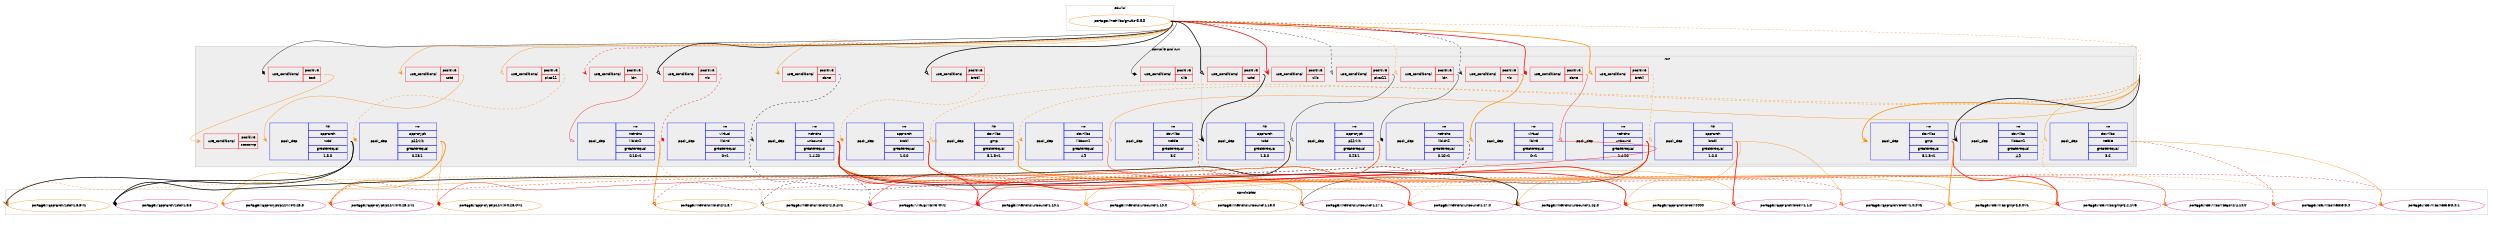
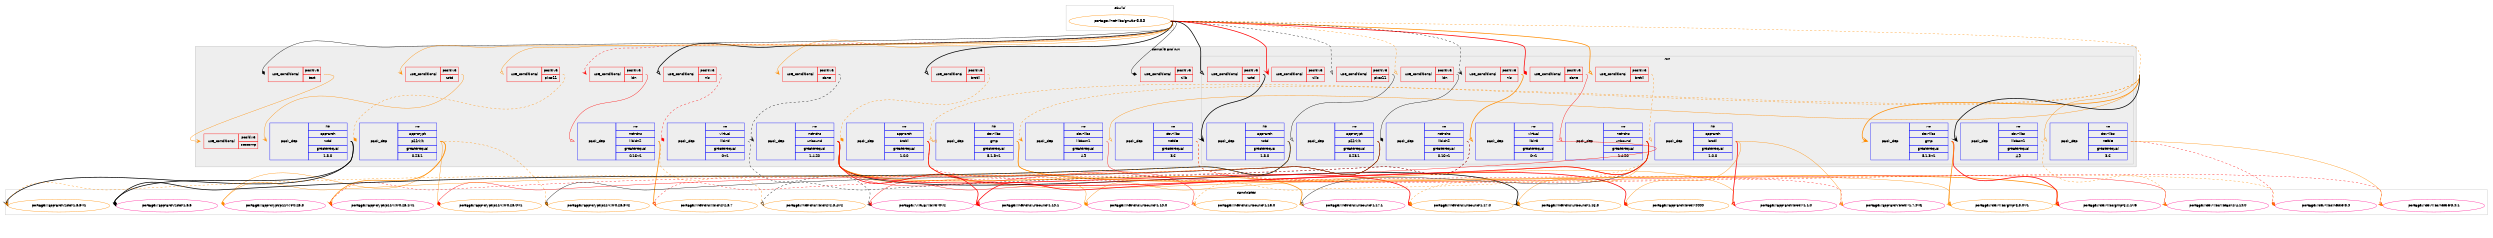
  digraph {
    compound=true
    concentrate=true
    fontname=Helvetica
    fontsize=10
    newrank=true
    rankdir=TB
    ranksep=1.5
    node [color=blue fontname=Helvetica fontsize=10 shape=none]
    edge [arrowhead=onormal color=darkorange headport=w style=solid tailport=e weight=100]
    n1 [color=darkorange label="portage://net-libs/gnutls-3.8.3" width=4 shape=""]
    n2 [label=<<TABLE BORDER="0" CELLBORDER="1" CELLSPACING="0" CELLPADDING="4" WIDTH="220"><TR><TD ROWSPAN="6" CELLPADDING="30">pack_dep</TD></TR><TR><TD WIDTH="110">no</TD></TR><TR><TD>app-arch</TD></TR><TR><TD>brotli</TD></TR><TR><TD>greaterequal</TD></TR><TR><TD>1.0.0</TD></TR></TABLE>>]
    n3 [color=red label=<<TABLE BORDER="0" CELLBORDER="1" CELLSPACING="0" CELLPADDING="4"><TR><TD ROWSPAN="3" CELLPADDING="10">use_conditional</TD></TR><TR><TD>positive</TD></TR><TR><TD>brotli</TD></TR></TABLE>>]
    n4 [label=<<TABLE BORDER="0" CELLBORDER="1" CELLSPACING="0" CELLPADDING="4" WIDTH="220"><TR><TD ROWSPAN="6" CELLPADDING="30">pack_dep</TD></TR><TR><TD WIDTH="110">no</TD></TR><TR><TD>net-dns</TD></TR><TR><TD>unbound</TD></TR><TR><TD>greaterequal</TD></TR><TR><TD>1.4.20</TD></TR></TABLE>>]
    n5 [color=red label=<<TABLE BORDER="0" CELLBORDER="1" CELLSPACING="0" CELLPADDING="4"><TR><TD ROWSPAN="3" CELLPADDING="10">use_conditional</TD></TR><TR><TD>positive</TD></TR><TR><TD>dane</TD></TR></TABLE>>]
    n6 [label=<<TABLE BORDER="0" CELLBORDER="1" CELLSPACING="0" CELLPADDING="4" WIDTH="220"><TR><TD ROWSPAN="6" CELLPADDING="30">pack_dep</TD></TR><TR><TD WIDTH="110">no</TD></TR><TR><TD>net-dns</TD></TR><TR><TD>libidn2</TD></TR><TR><TD>greaterequal</TD></TR><TR><TD>0.16-r1</TD></TR></TABLE>>]
    n7 [color=red label=<<TABLE BORDER="0" CELLBORDER="1" CELLSPACING="0" CELLPADDING="4"><TR><TD ROWSPAN="3" CELLPADDING="10">use_conditional</TD></TR><TR><TD>positive</TD></TR><TR><TD>idn</TD></TR></TABLE>>]
    n8 [label=<<TABLE BORDER="0" CELLBORDER="1" CELLSPACING="0" CELLPADDING="4" WIDTH="220"><TR><TD ROWSPAN="6" CELLPADDING="30">pack_dep</TD></TR><TR><TD WIDTH="110">no</TD></TR><TR><TD>virtual</TD></TR><TR><TD>libintl</TD></TR><TR><TD>greaterequal</TD></TR><TR><TD>0-r1</TD></TR></TABLE>>]
    n9 [color=red label=<<TABLE BORDER="0" CELLBORDER="1" CELLSPACING="0" CELLPADDING="4"><TR><TD ROWSPAN="3" CELLPADDING="10">use_conditional</TD></TR><TR><TD>positive</TD></TR><TR><TD>nls</TD></TR></TABLE>>]
    n10 [label=<<TABLE BORDER="0" CELLBORDER="1" CELLSPACING="0" CELLPADDING="4" WIDTH="220"><TR><TD ROWSPAN="6" CELLPADDING="30">pack_dep</TD></TR><TR><TD WIDTH="110">no</TD></TR><TR><TD>app-crypt</TD></TR><TR><TD>p11-kit</TD></TR><TR><TD>greaterequal</TD></TR><TR><TD>0.23.1</TD></TR></TABLE>>]
    n11 [color=red label=<<TABLE BORDER="0" CELLBORDER="1" CELLSPACING="0" CELLPADDING="4"><TR><TD ROWSPAN="3" CELLPADDING="10">use_conditional</TD></TR><TR><TD>positive</TD></TR><TR><TD>pkcs11</TD></TR></TABLE>>]
    n12 [color=red label=<<TABLE BORDER="0" CELLBORDER="1" CELLSPACING="0" CELLPADDING="4"><TR><TD ROWSPAN="3" CELLPADDING="10">use_conditional</TD></TR><TR><TD>positive</TD></TR><TR><TD>seccomp</TD></TR></TABLE>>]
    n13 [color=red label=<<TABLE BORDER="0" CELLBORDER="1" CELLSPACING="0" CELLPADDING="4"><TR><TD ROWSPAN="3" CELLPADDING="10">use_conditional</TD></TR><TR><TD>positive</TD></TR><TR><TD>test</TD></TR></TABLE>>]
    n14 [color=red label=<<TABLE BORDER="0" CELLBORDER="1" CELLSPACING="0" CELLPADDING="4"><TR><TD ROWSPAN="3" CELLPADDING="10">use_conditional</TD></TR><TR><TD>positive</TD></TR><TR><TD>zlib</TD></TR></TABLE>>]
    n15 [label=<<TABLE BORDER="0" CELLBORDER="1" CELLSPACING="0" CELLPADDING="4" WIDTH="220"><TR><TD ROWSPAN="6" CELLPADDING="30">pack_dep</TD></TR><TR><TD WIDTH="110">no</TD></TR><TR><TD>app-arch</TD></TR><TR><TD>zstd</TD></TR><TR><TD>greaterequal</TD></TR><TR><TD>1.3.0</TD></TR></TABLE>>]
    n16 [color=red label=<<TABLE BORDER="0" CELLBORDER="1" CELLSPACING="0" CELLPADDING="4"><TR><TD ROWSPAN="3" CELLPADDING="10">use_conditional</TD></TR><TR><TD>positive</TD></TR><TR><TD>zstd</TD></TR></TABLE>>]
    n17 [label=<<TABLE BORDER="0" CELLBORDER="1" CELLSPACING="0" CELLPADDING="4" WIDTH="220"><TR><TD ROWSPAN="6" CELLPADDING="30">pack_dep</TD></TR><TR><TD WIDTH="110">no</TD></TR><TR><TD>dev-libs</TD></TR><TR><TD>gmp</TD></TR><TR><TD>greaterequal</TD></TR><TR><TD>5.1.3-r1</TD></TR></TABLE>>]
    n18 [label=<<TABLE BORDER="0" CELLBORDER="1" CELLSPACING="0" CELLPADDING="4" WIDTH="220"><TR><TD ROWSPAN="6" CELLPADDING="30">pack_dep</TD></TR><TR><TD WIDTH="110">no</TD></TR><TR><TD>dev-libs</TD></TR><TR><TD>libtasn1</TD></TR><TR><TD>greaterequal</TD></TR><TR><TD>4.9</TD></TR></TABLE>>]
    n19 [label=<<TABLE BORDER="0" CELLBORDER="1" CELLSPACING="0" CELLPADDING="4" WIDTH="220"><TR><TD ROWSPAN="6" CELLPADDING="30">pack_dep</TD></TR><TR><TD WIDTH="110">no</TD></TR><TR><TD>dev-libs</TD></TR><TR><TD>nettle</TD></TR><TR><TD>greaterequal</TD></TR><TR><TD>3.6</TD></TR></TABLE>>]
    n20 [label=<<TABLE BORDER="0" CELLBORDER="1" CELLSPACING="0" CELLPADDING="4" WIDTH="220"><TR><TD ROWSPAN="6" CELLPADDING="30">pack_dep</TD></TR><TR><TD WIDTH="110">no</TD></TR><TR><TD>app-arch</TD></TR><TR><TD>brotli</TD></TR><TR><TD>greaterequal</TD></TR><TR><TD>1.0.0</TD></TR></TABLE>>]
    n21 [color=red label=<<TABLE BORDER="0" CELLBORDER="1" CELLSPACING="0" CELLPADDING="4"><TR><TD ROWSPAN="3" CELLPADDING="10">use_conditional</TD></TR><TR><TD>positive</TD></TR><TR><TD>brotli</TD></TR></TABLE>>]
    n22 [label=<<TABLE BORDER="0" CELLBORDER="1" CELLSPACING="0" CELLPADDING="4" WIDTH="220"><TR><TD ROWSPAN="6" CELLPADDING="30">pack_dep</TD></TR><TR><TD WIDTH="110">no</TD></TR><TR><TD>net-dns</TD></TR><TR><TD>unbound</TD></TR><TR><TD>greaterequal</TD></TR><TR><TD>1.4.20</TD></TR></TABLE>>]
    n23 [color=red label=<<TABLE BORDER="0" CELLBORDER="1" CELLSPACING="0" CELLPADDING="4"><TR><TD ROWSPAN="3" CELLPADDING="10">use_conditional</TD></TR><TR><TD>positive</TD></TR><TR><TD>dane</TD></TR></TABLE>>]
    n24 [label=<<TABLE BORDER="0" CELLBORDER="1" CELLSPACING="0" CELLPADDING="4" WIDTH="220"><TR><TD ROWSPAN="6" CELLPADDING="30">pack_dep</TD></TR><TR><TD WIDTH="110">no</TD></TR><TR><TD>net-dns</TD></TR><TR><TD>libidn2</TD></TR><TR><TD>greaterequal</TD></TR><TR><TD>0.16-r1</TD></TR></TABLE>>]
    n25 [color=red label=<<TABLE BORDER="0" CELLBORDER="1" CELLSPACING="0" CELLPADDING="4"><TR><TD ROWSPAN="3" CELLPADDING="10">use_conditional</TD></TR><TR><TD>positive</TD></TR><TR><TD>idn</TD></TR></TABLE>>]
    n26 [label=<<TABLE BORDER="0" CELLBORDER="1" CELLSPACING="0" CELLPADDING="4" WIDTH="220"><TR><TD ROWSPAN="6" CELLPADDING="30">pack_dep</TD></TR><TR><TD WIDTH="110">no</TD></TR><TR><TD>virtual</TD></TR><TR><TD>libintl</TD></TR><TR><TD>greaterequal</TD></TR><TR><TD>0-r1</TD></TR></TABLE>>]
    n27 [color=red label=<<TABLE BORDER="0" CELLBORDER="1" CELLSPACING="0" CELLPADDING="4"><TR><TD ROWSPAN="3" CELLPADDING="10">use_conditional</TD></TR><TR><TD>positive</TD></TR><TR><TD>nls</TD></TR></TABLE>>]
    n28 [label=<<TABLE BORDER="0" CELLBORDER="1" CELLSPACING="0" CELLPADDING="4" WIDTH="220"><TR><TD ROWSPAN="6" CELLPADDING="30">pack_dep</TD></TR><TR><TD WIDTH="110">no</TD></TR><TR><TD>app-crypt</TD></TR><TR><TD>p11-kit</TD></TR><TR><TD>greaterequal</TD></TR><TR><TD>0.23.1</TD></TR></TABLE>>]
    n29 [color=red label=<<TABLE BORDER="0" CELLBORDER="1" CELLSPACING="0" CELLPADDING="4"><TR><TD ROWSPAN="3" CELLPADDING="10">use_conditional</TD></TR><TR><TD>positive</TD></TR><TR><TD>pkcs11</TD></TR></TABLE>>]
    n30 [color=red label=<<TABLE BORDER="0" CELLBORDER="1" CELLSPACING="0" CELLPADDING="4"><TR><TD ROWSPAN="3" CELLPADDING="10">use_conditional</TD></TR><TR><TD>positive</TD></TR><TR><TD>zlib</TD></TR></TABLE>>]
    n31 [label=<<TABLE BORDER="0" CELLBORDER="1" CELLSPACING="0" CELLPADDING="4" WIDTH="220"><TR><TD ROWSPAN="6" CELLPADDING="30">pack_dep</TD></TR><TR><TD WIDTH="110">no</TD></TR><TR><TD>app-arch</TD></TR><TR><TD>zstd</TD></TR><TR><TD>greaterequal</TD></TR><TR><TD>1.3.0</TD></TR></TABLE>>]
    n32 [color=red label=<<TABLE BORDER="0" CELLBORDER="1" CELLSPACING="0" CELLPADDING="4"><TR><TD ROWSPAN="3" CELLPADDING="10">use_conditional</TD></TR><TR><TD>positive</TD></TR><TR><TD>zstd</TD></TR></TABLE>>]
    n33 [label=<<TABLE BORDER="0" CELLBORDER="1" CELLSPACING="0" CELLPADDING="4" WIDTH="220"><TR><TD ROWSPAN="6" CELLPADDING="30">pack_dep</TD></TR><TR><TD WIDTH="110">no</TD></TR><TR><TD>dev-libs</TD></TR><TR><TD>gmp</TD></TR><TR><TD>greaterequal</TD></TR><TR><TD>5.1.3-r1</TD></TR></TABLE>>]
    n34 [label=<<TABLE BORDER="0" CELLBORDER="1" CELLSPACING="0" CELLPADDING="4" WIDTH="220"><TR><TD ROWSPAN="6" CELLPADDING="30">pack_dep</TD></TR><TR><TD WIDTH="110">no</TD></TR><TR><TD>dev-libs</TD></TR><TR><TD>libtasn1</TD></TR><TR><TD>greaterequal</TD></TR><TR><TD>4.9</TD></TR></TABLE>>]
    n35 [label=<<TABLE BORDER="0" CELLBORDER="1" CELLSPACING="0" CELLPADDING="4" WIDTH="220"><TR><TD ROWSPAN="6" CELLPADDING="30">pack_dep</TD></TR><TR><TD WIDTH="110">no</TD></TR><TR><TD>dev-libs</TD></TR><TR><TD>nettle</TD></TR><TR><TD>greaterequal</TD></TR><TR><TD>3.6</TD></TR></TABLE>>]
    n36 [color=darkorange label="portage://net-dns/libidn2-2.3.4-r2" width=4 shape=""]
    n37 [color=darkorange label="portage://net-dns/libidn2-2.3.7" width=4 shape=""]
-   n38 [color=deeppink label="portage://app-arch/brotli-1.0.9-r6" width=4 shape=""]
+   n38 [color=deeppink label="portage://app-arch/brotli-1.7.9-r6" width=4 shape=""]
    n39 [color=deeppink label="portage://app-arch/brotli-1.1.0" width=4 shape=""]
    n40 [color=darkorange label="portage://app-arch/brotli-9999" width=4 shape=""]
-   n41 [color=deeppink label="portage://net-dns/unbound-1.16.3" width=4 shape=""]
-   n42 [color=deeppink label="portage://net-dns/unbound-1.17.0" width=4 shape=""]
+   n41 [color=darkorange label="portage://net-dns/unbound-1.16.3" width=4 shape=""]
+   n42 [color=darkorange label="portage://net-dns/unbound-1.17.0" width=4 shape=""]
    n43 [color=deeppink label="portage://net-dns/unbound-1.17.1" width=4 shape=""]
    n44 [color=darkorange label="portage://net-dns/unbound-1.18.0" width=4 shape=""]
    n45 [color=deeppink label="portage://net-dns/unbound-1.19.0" width=4 shape=""]
    n46 [color=deeppink label="portage://net-dns/unbound-1.19.1" width=4 shape=""]
    n47 [color=deeppink label="portage://virtual/libintl-0-r2" width=4 shape=""]
    n48 [color=darkorange label="portage://app-crypt/p11-kit-0.25.0-r1" width=4 shape=""]
    n49 [color=deeppink label="portage://app-crypt/p11-kit-0.25.1-r1" width=4 shape=""]
    n50 [color=deeppink label="portage://app-crypt/p11-kit-0.25.3" width=4 shape=""]
+   n51 [color=darkorange label="portage://app-crypt/p11-kit-0.25.3-r2" width=4 shape=""]
    n52 [color=deeppink label="portage://app-arch/zstd-1.5.5" width=4 shape=""]
    n53 [color=darkorange label="portage://app-arch/zstd-1.5.5-r1" width=4 shape=""]
    n54 [color=deeppink label="portage://dev-libs/gmp-6.2.1-r5" width=4 shape=""]
    n55 [color=darkorange label="portage://dev-libs/gmp-6.3.0-r1" width=4 shape=""]
    n56 [color=deeppink label="portage://dev-libs/libtasn1-4.19.0" width=4 shape=""]
    n57 [color=deeppink label="portage://dev-libs/nettle-3.9" width=4 shape=""]
    n58 [color=deeppink label="portage://dev-libs/nettle-3.9.1" width=4 shape=""]
    subgraph cluster_1 {
      color=gray
      label=<<i>ebuild</i>>
      rank=same
      n1
    }
    subgraph cluster_2 {
      color=gray
      label=<<i>dependencies</i>>
      subgraph cluster_3 {
        color=gray
        fillcolor="#eeeeee"
        label=<<i>compile</i>>
        style=filled
        subgraph sub_4 {
          color=gray
          fillcolor="#eeeeee"
          label=<<i>compile</i>>
          style=filled
          n3
          subgraph sub_5 {
            color=gray
            fillcolor="#eeeeee"
            label=<<i>compile</i>>
            style=filled
            n2
          }
        }
        subgraph sub_6 {
          color=gray
          fillcolor="#eeeeee"
          label=<<i>compile</i>>
          style=filled
          n5
          subgraph sub_7 {
            color=gray
            fillcolor="#eeeeee"
            label=<<i>compile</i>>
            style=filled
            n4
          }
        }
        subgraph sub_8 {
          color=gray
          fillcolor="#eeeeee"
          label=<<i>compile</i>>
          style=filled
          n7
          subgraph sub_9 {
            color=gray
            fillcolor="#eeeeee"
            label=<<i>compile</i>>
            style=filled
            n6
          }
        }
        subgraph sub_10 {
          color=gray
          fillcolor="#eeeeee"
          label=<<i>compile</i>>
          style=filled
          n9
          subgraph sub_11 {
            color=gray
            fillcolor="#eeeeee"
            label=<<i>compile</i>>
            style=filled
            n8
          }
        }
        subgraph sub_12 {
          color=gray
          fillcolor="#eeeeee"
          label=<<i>compile</i>>
          style=filled
          n11
          subgraph sub_13 {
            color=gray
            fillcolor="#eeeeee"
            label=<<i>compile</i>>
            style=filled
            n10
          }
        }
        subgraph sub_14 {
          color=gray
          fillcolor="#eeeeee"
          label=<<i>compile</i>>
          style=filled
          n13
          subgraph sub_15 {
            color=gray
            fillcolor="#eeeeee"
            label=<<i>compile</i>>
            style=filled
            n12
          }
        }
        subgraph sub_16 {
          color=gray
          fillcolor="#eeeeee"
          label=<<i>compile</i>>
          style=filled
          n14
        }
        subgraph sub_17 {
          color=gray
          fillcolor="#eeeeee"
          label=<<i>compile</i>>
          style=filled
          n16
          subgraph sub_18 {
            color=gray
            fillcolor="#eeeeee"
            label=<<i>compile</i>>
            style=filled
            n15
          }
        }
        subgraph sub_19 {
          color=gray
          fillcolor="#eeeeee"
          label=<<i>compile</i>>
          style=filled
          n17
        }
        subgraph sub_20 {
          color=gray
          fillcolor="#eeeeee"
          label=<<i>compile</i>>
          style=filled
          n18
        }
        subgraph sub_21 {
          color=gray
          fillcolor="#eeeeee"
          label=<<i>compile</i>>
          style=filled
          n19
        }
      }
      subgraph cluster_22 {
        color=gray
        fillcolor="#eeeeee"
        label=<<i>compile and run</i>>
        style=filled
      }
      subgraph cluster_23 {
        color=gray
        fillcolor="#eeeeee"
        label=<<i>run</i>>
        style=filled
        subgraph sub_24 {
          color=gray
          fillcolor="#eeeeee"
          label=<<i>run</i>>
          style=filled
          n21
          subgraph sub_25 {
            color=gray
            fillcolor="#eeeeee"
            label=<<i>run</i>>
            style=filled
            n20
          }
        }
        subgraph sub_26 {
          color=gray
          fillcolor="#eeeeee"
          label=<<i>run</i>>
          style=filled
          n23
          subgraph sub_27 {
            color=gray
            fillcolor="#eeeeee"
            label=<<i>run</i>>
            style=filled
            n22
          }
        }
        subgraph sub_28 {
          color=gray
          fillcolor="#eeeeee"
          label=<<i>run</i>>
          style=filled
          n25
          subgraph sub_29 {
            color=gray
            fillcolor="#eeeeee"
            label=<<i>run</i>>
            style=filled
            n24
          }
        }
        subgraph sub_30 {
          color=gray
          fillcolor="#eeeeee"
          label=<<i>run</i>>
          style=filled
          n27
          subgraph sub_31 {
            color=gray
            fillcolor="#eeeeee"
            label=<<i>run</i>>
            style=filled
            n26
          }
        }
        subgraph sub_32 {
          color=gray
          fillcolor="#eeeeee"
          label=<<i>run</i>>
          style=filled
          n29
          subgraph sub_33 {
            color=gray
            fillcolor="#eeeeee"
            label=<<i>run</i>>
            style=filled
            n28
          }
        }
        subgraph sub_34 {
          color=gray
          fillcolor="#eeeeee"
          label=<<i>run</i>>
          style=filled
          n30
        }
        subgraph sub_35 {
          color=gray
          fillcolor="#eeeeee"
          label=<<i>run</i>>
          style=filled
          n32
          subgraph sub_36 {
            color=gray
            fillcolor="#eeeeee"
            label=<<i>run</i>>
            style=filled
            n31
          }
        }
        subgraph sub_37 {
          color=gray
          fillcolor="#eeeeee"
          label=<<i>run</i>>
          style=filled
          n33
        }
        subgraph sub_38 {
          color=gray
          fillcolor="#eeeeee"
          label=<<i>run</i>>
          style=filled
          n34
        }
        subgraph sub_39 {
          color=gray
          fillcolor="#eeeeee"
          label=<<i>run</i>>
          style=filled
          n35
        }
      }
    }
    subgraph cluster_40 {
      color=gray
      label=<<i>candidates</i>>
      rank=same
      subgraph sub_41 {
        color=black
        label=<<i>candidates</i>>
        nodesep=1
        rank=same
        n36
        n37
      }
      subgraph sub_42 {
        color=black
        label=<<i>candidates</i>>
        nodesep=1
        rank=same
        n38
        n39
        n40
      }
      subgraph sub_43 {
        color=black
        label=<<i>candidates</i>>
        nodesep=1
        rank=same
        n41
        n42
        n43
        n44
        n45
        n46
      }
      subgraph sub_44 {
        color=black
        label=<<i>candidates</i>>
        nodesep=1
        rank=same
        n47
      }
      subgraph sub_45 {
        color=black
        label=<<i>candidates</i>>
        nodesep=1
        rank=same
        n48
        n49
        n50
+       n51
      }
      subgraph sub_46 {
        color=black
        label=<<i>candidates</i>>
        nodesep=1
        rank=same
        n52
        n53
      }
      subgraph sub_47 {
        color=black
        label=<<i>candidates</i>>
        nodesep=1
        rank=same
        n36
        n37
      }
      subgraph sub_48 {
        color=black
        label=<<i>candidates</i>>
        nodesep=1
        rank=same
        n54
        n55
      }
      subgraph sub_49 {
        color=black
        label=<<i>candidates</i>>
        nodesep=1
        rank=same
        n56
      }
      subgraph sub_50 {
        color=black
        label=<<i>candidates</i>>
        nodesep=1
        rank=same
        n57
        n58
      }
      subgraph sub_51 {
        color=black
        label=<<i>candidates</i>>
        nodesep=1
        rank=same
        n38
        n39
        n40
      }
      subgraph sub_52 {
        color=black
        label=<<i>candidates</i>>
        nodesep=1
        rank=same
        n41
        n42
        n43
        n44
        n45
        n46
      }
      subgraph sub_53 {
        color=black
        label=<<i>candidates</i>>
        nodesep=1
        rank=same
        n47
      }
      subgraph sub_54 {
        color=black
        label=<<i>candidates</i>>
        nodesep=1
        rank=same
        n48
        n49
        n50
+       n51
      }
      subgraph sub_55 {
        color=black
        label=<<i>candidates</i>>
        nodesep=1
        rank=same
        n52
        n53
      }
      subgraph sub_56 {
        color=black
        label=<<i>candidates</i>>
        nodesep=1
        rank=same
        n54
        n55
      }
      subgraph sub_57 {
        color=black
        label=<<i>candidates</i>>
        nodesep=1
        rank=same
        n56
      }
      subgraph sub_58 {
        color=black
        label=<<i>candidates</i>>
        nodesep=1
        rank=same
        n57
        n58
      }
    }
    n1 -> n3 [color=black style=bold weight=20]
    n1 -> n5 [arrowhead=vee weight=20]
    n1 -> n7 [arrowhead=vee color=red style=dashed weight=20]
    n1 -> n9 [color=black style=bold weight=20]
    n1 -> n11 [weight=20]
    n1 -> n13 [arrowhead=diamond color=black weight=20]
    n1 -> n14 [arrowhead=diamond color=black weight=20]
    n1 -> n16 [arrowhead=vee weight=20]
    n1 -> n17 [style=dashed weight=20]
    n1 -> n18 [arrowhead=vee style=dashed weight=20]
    n1 -> n19 [weight=20]
    n1 -> n21 [style=bold weight=20]
    n1 -> n23 [arrowhead=diamond color=red style=bold weight=20]
    n1 -> n25 [style=dashed weight=20]
    n1 -> n27 [arrowhead=vee color=black style=dashed weight=20]
    n1 -> n29 [color=black style=dashed weight=20]
    n1 -> n30 [arrowhead=vee color=red style=bold weight=20]
    n1 -> n32 [color=black style=bold weight=20]
    n1 -> n33 [arrowhead=vee style=bold weight=20]
    n1 -> n34 [arrowhead=vee color=black style=bold weight=20]
    n1 -> n35 [weight=20]
    n2 -> n38 [color=red style=dashed]
    n2 -> n39
    n2 -> n40 [arrowhead=diamond color=red style=bold]
    n3 -> n2 [arrowhead=diamond style=dashed weight=20]
    n4 -> n41 [arrowhead=vee color=black style=bold]
    n4 -> n42 [arrowhead=diamond color=red style=bold]
    n4 -> n43 [style=bold]
    n4 -> n44 [color=red]
    n4 -> n45 [arrowhead=diamond]
    n4 -> n46 [arrowhead=vee color=red style=bold]
    n5 -> n4 [arrowhead=vee color=black style=dashed weight=20]
    n6 -> n36 [style=dashed]
    n6 -> n37 [style=bold]
    n7 -> n6 [color=red weight=20]
    n8 -> n47 [arrowhead=vee color=black style=dashed]
    n9 -> n8 [arrowhead=diamond color=red style=dashed weight=20]
    n10 -> n48 [arrowhead=diamond]
    n10 -> n49 [arrowhead=vee style=bold]
    n10 -> n50
+   n10 -> n51 [arrowhead=diamond style=dashed]
    n11 -> n10 [arrowhead=diamond style=dashed weight=20]
    n13 -> n12 [arrowhead=vee weight=20]
    n15 -> n52 [color=black style=bold]
    n15 -> n53 [arrowhead=vee color=black style=bold]
    n16 -> n15 [arrowhead=vee weight=20]
    n17 -> n54 [arrowhead=vee style=bold]
    n17 -> n55 [arrowhead=vee]
    n18 -> n56 [arrowhead=vee color=red]
    n19 -> n57 [arrowhead=diamond style=dashed]
    n19 -> n58 [arrowhead=vee color=red style=dashed]
    n20 -> n38 [arrowhead=vee]
    n20 -> n39 [color=red style=bold]
    n20 -> n40
    n21 -> n20 [style=dashed weight=20]
    n22 -> n41 [arrowhead=diamond]
    n22 -> n42 [arrowhead=diamond style=dashed]
    n22 -> n43 [color=black]
    n22 -> n44 [arrowhead=vee style=dashed]
    n22 -> n45 [arrowhead=vee]
    n22 -> n46 [color=red style=bold]
    n23 -> n22 [color=red weight=20]
    n24 -> n36 [color=black style=dashed]
    n24 -> n37 [color=red style=dashed]
    n25 -> n24 [arrowhead=diamond color=black weight=20]
    n26 -> n47 [arrowhead=vee color=red]
    n27 -> n26 [style=bold weight=20]
    n28 -> n48 [arrowhead=diamond color=red]
    n28 -> n49 [color=red style=dashed]
    n28 -> n50 [arrowhead=diamond]
+   n28 -> n51 [color=black]
    n29 -> n28 [color=black weight=20]
    n31 -> n52 [arrowhead=diamond color=black style=bold]
    n31 -> n53 [arrowhead=vee style=dashed]
    n32 -> n31 [arrowhead=vee color=black style=bold weight=20]
    n33 -> n54 [color=red style=bold]
    n33 -> n55 [style=bold]
    n34 -> n56 [arrowhead=vee style=dashed]
    n35 -> n57 [color=red style=dashed]
    n35 -> n58 [arrowhead=vee]
  }
